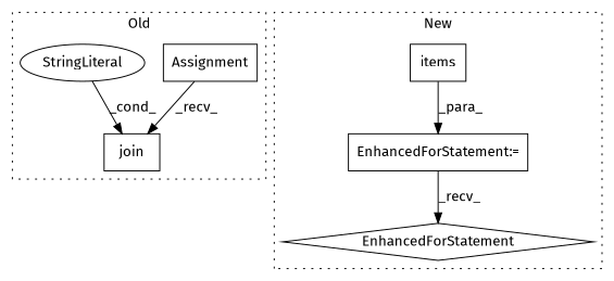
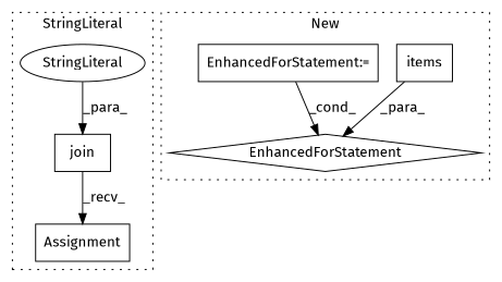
  digraph {
    fontname="Fira Sans"
    node [a=32 fontname="Fira Sans" l="69,2" s="2603,2716" shape=box]
    edge [fontname="Fira Sans"]
    n1 [l="5,1" label=join s="1324,1363"]
    n2 [a=22 l=2 label=Assignment s=1316]
    n3 [a=45 l=24 label=StringLiteral s=1339 shape=ellipse]
    n4 [l=7 label=items s=2709]
    n5 [a=7 label="EnhancedForStatement:="]
    n6 [a=70 label=EnhancedForStatement shape=diamond]
    subgraph cluster_1 {
-     label=Old
+     label=StringLiteral
      style=dotted
      n1
      n2
      n3
    }
    subgraph cluster_2 {
      label=New
      style=dotted
      n4
      n5
      n6
    }
-   n2 -> n1 [label=_recv_]
-   n3 -> n1 [label=_cond_]
-   n4 -> n5 [label=_para_]
-   n5 -> n6 [label=_recv_]
+   n1 -> n2 [label=_recv_]
+   n3 -> n1 [label=_para_]
+   n4 -> n6 [label=_para_]
+   n5 -> n6 [label=_cond_]
  }
